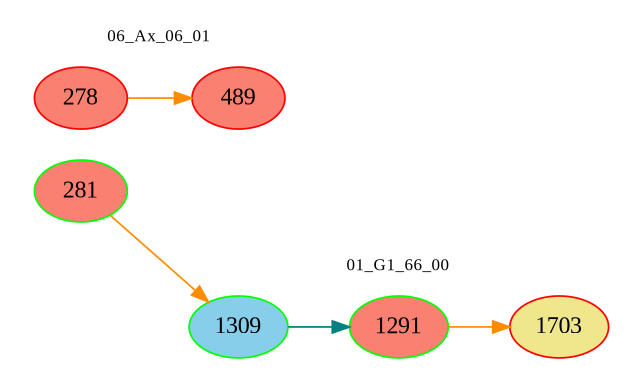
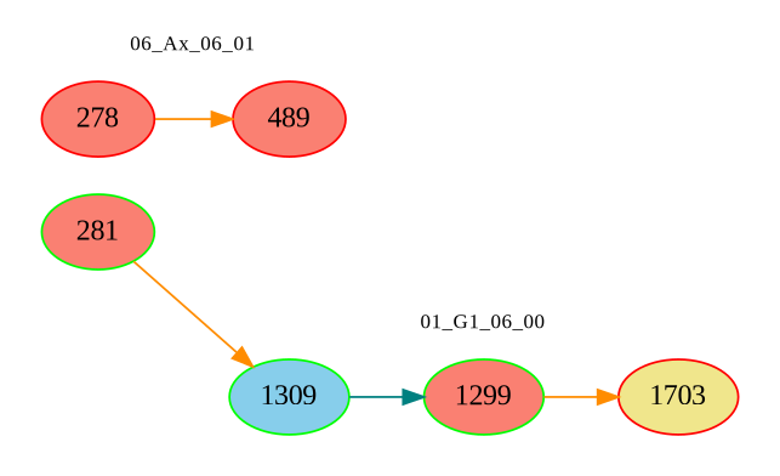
  digraph {
    fontname="Liberation Serif"
    rankdir=LR
    node [color=green fillcolor=salmon fontname="Liberation Serif" style=filled]
    edge [color=darkorange fontname="Liberation Serif"]
    n1 [label=281]
    n2 [color=red label=278]
    n3 [color=red label=489]
    n4 [fillcolor=skyblue label=1309]
-   n5 [label=1291]
+   n5 [label=1299]
    n6 [color=red fillcolor=khaki label=1703]
    subgraph cluster_1 {
      color=white
      fontsize=10
      label="06_Ax_06_01"
      n1
      n2
      n3
    }
    subgraph cluster_2 {
      color=white
      fontsize=10
-     label="01_G1_66_00"
+     label="01_G1_06_00"
      n4
      n5
      n6
    }
    n1 -> n4
    n2 -> n3
    n4 -> n5 [color=teal]
    n5 -> n6
  }
